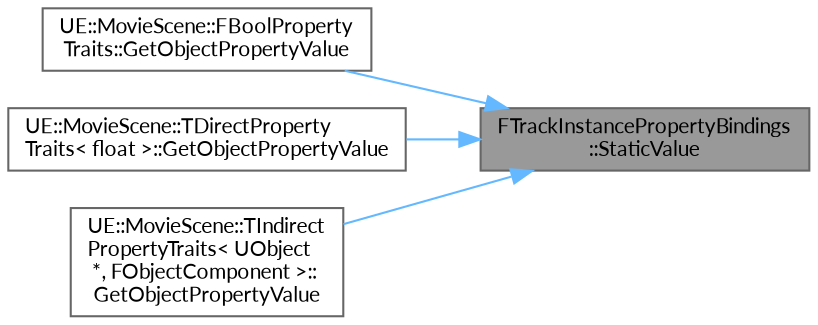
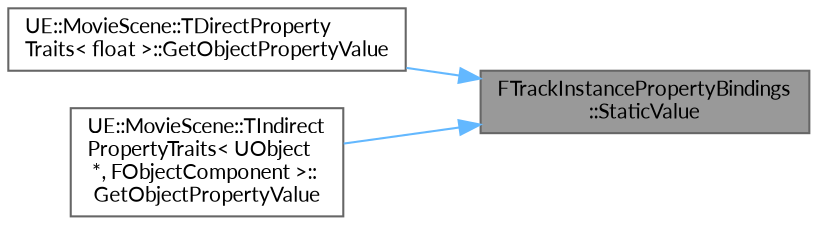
  digraph {
    rankdir=RL
    fontname=Lato
    node [color=grey40 fillcolor=white fontname=Lato fontsize=10 shape=box style=filled]
    edge [color=steelblue1 dir=back fontname=Lato fontsize=10 labelfontname=Helvetica labelfontsize=10 style=solid]
    n1 [color=gray40 fillcolor=grey60 fontcolor=black height=0.2 label="FTrackInstancePropertyBindings\l::StaticValue" width=0.4]
-   n2 [height=0.2 label="UE::MovieScene::FBoolProperty\lTraits::GetObjectPropertyValue" width=0.4]
    n3 [height=0.2 label="UE::MovieScene::TDirectProperty\lTraits\< float \>::GetObjectPropertyValue" width=0.4]
    n4 [height=0.2 label="UE::MovieScene::TIndirect\lPropertyTraits\< UObject\l *, FObjectComponent \>::\lGetObjectPropertyValue" width=0.4]
-   n1 -> n2
    n1 -> n3
    n1 -> n4
  }
